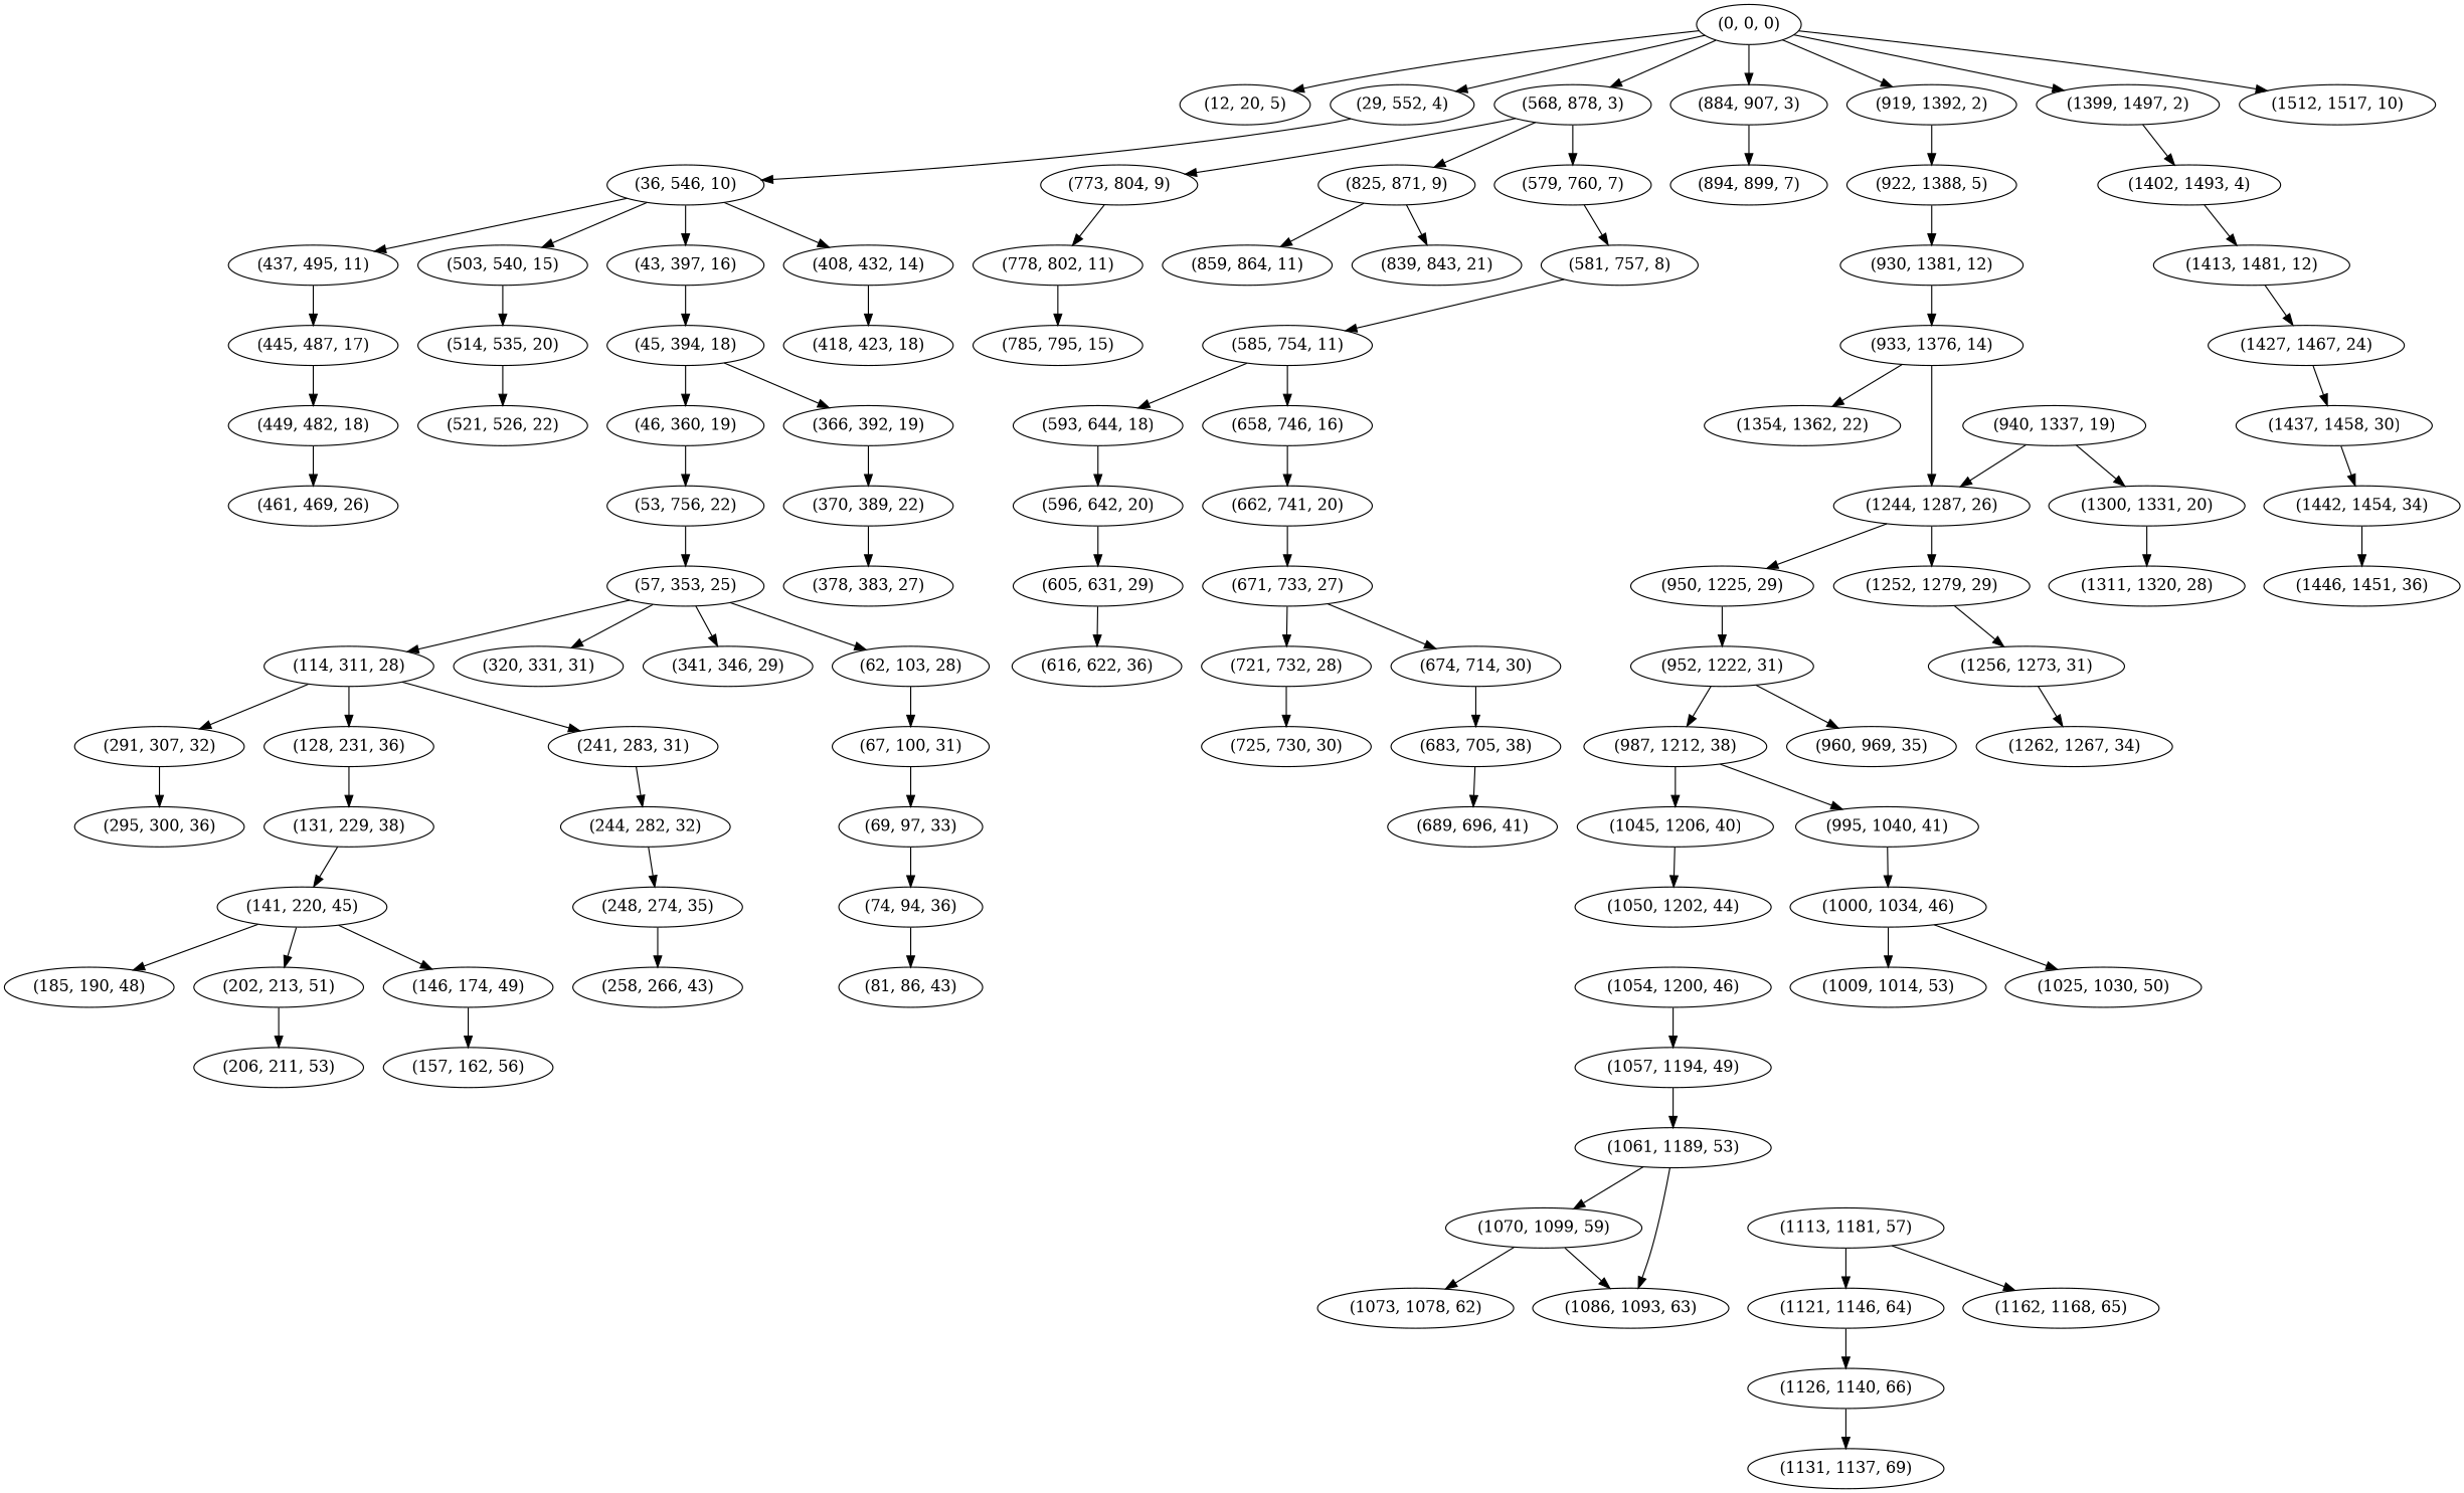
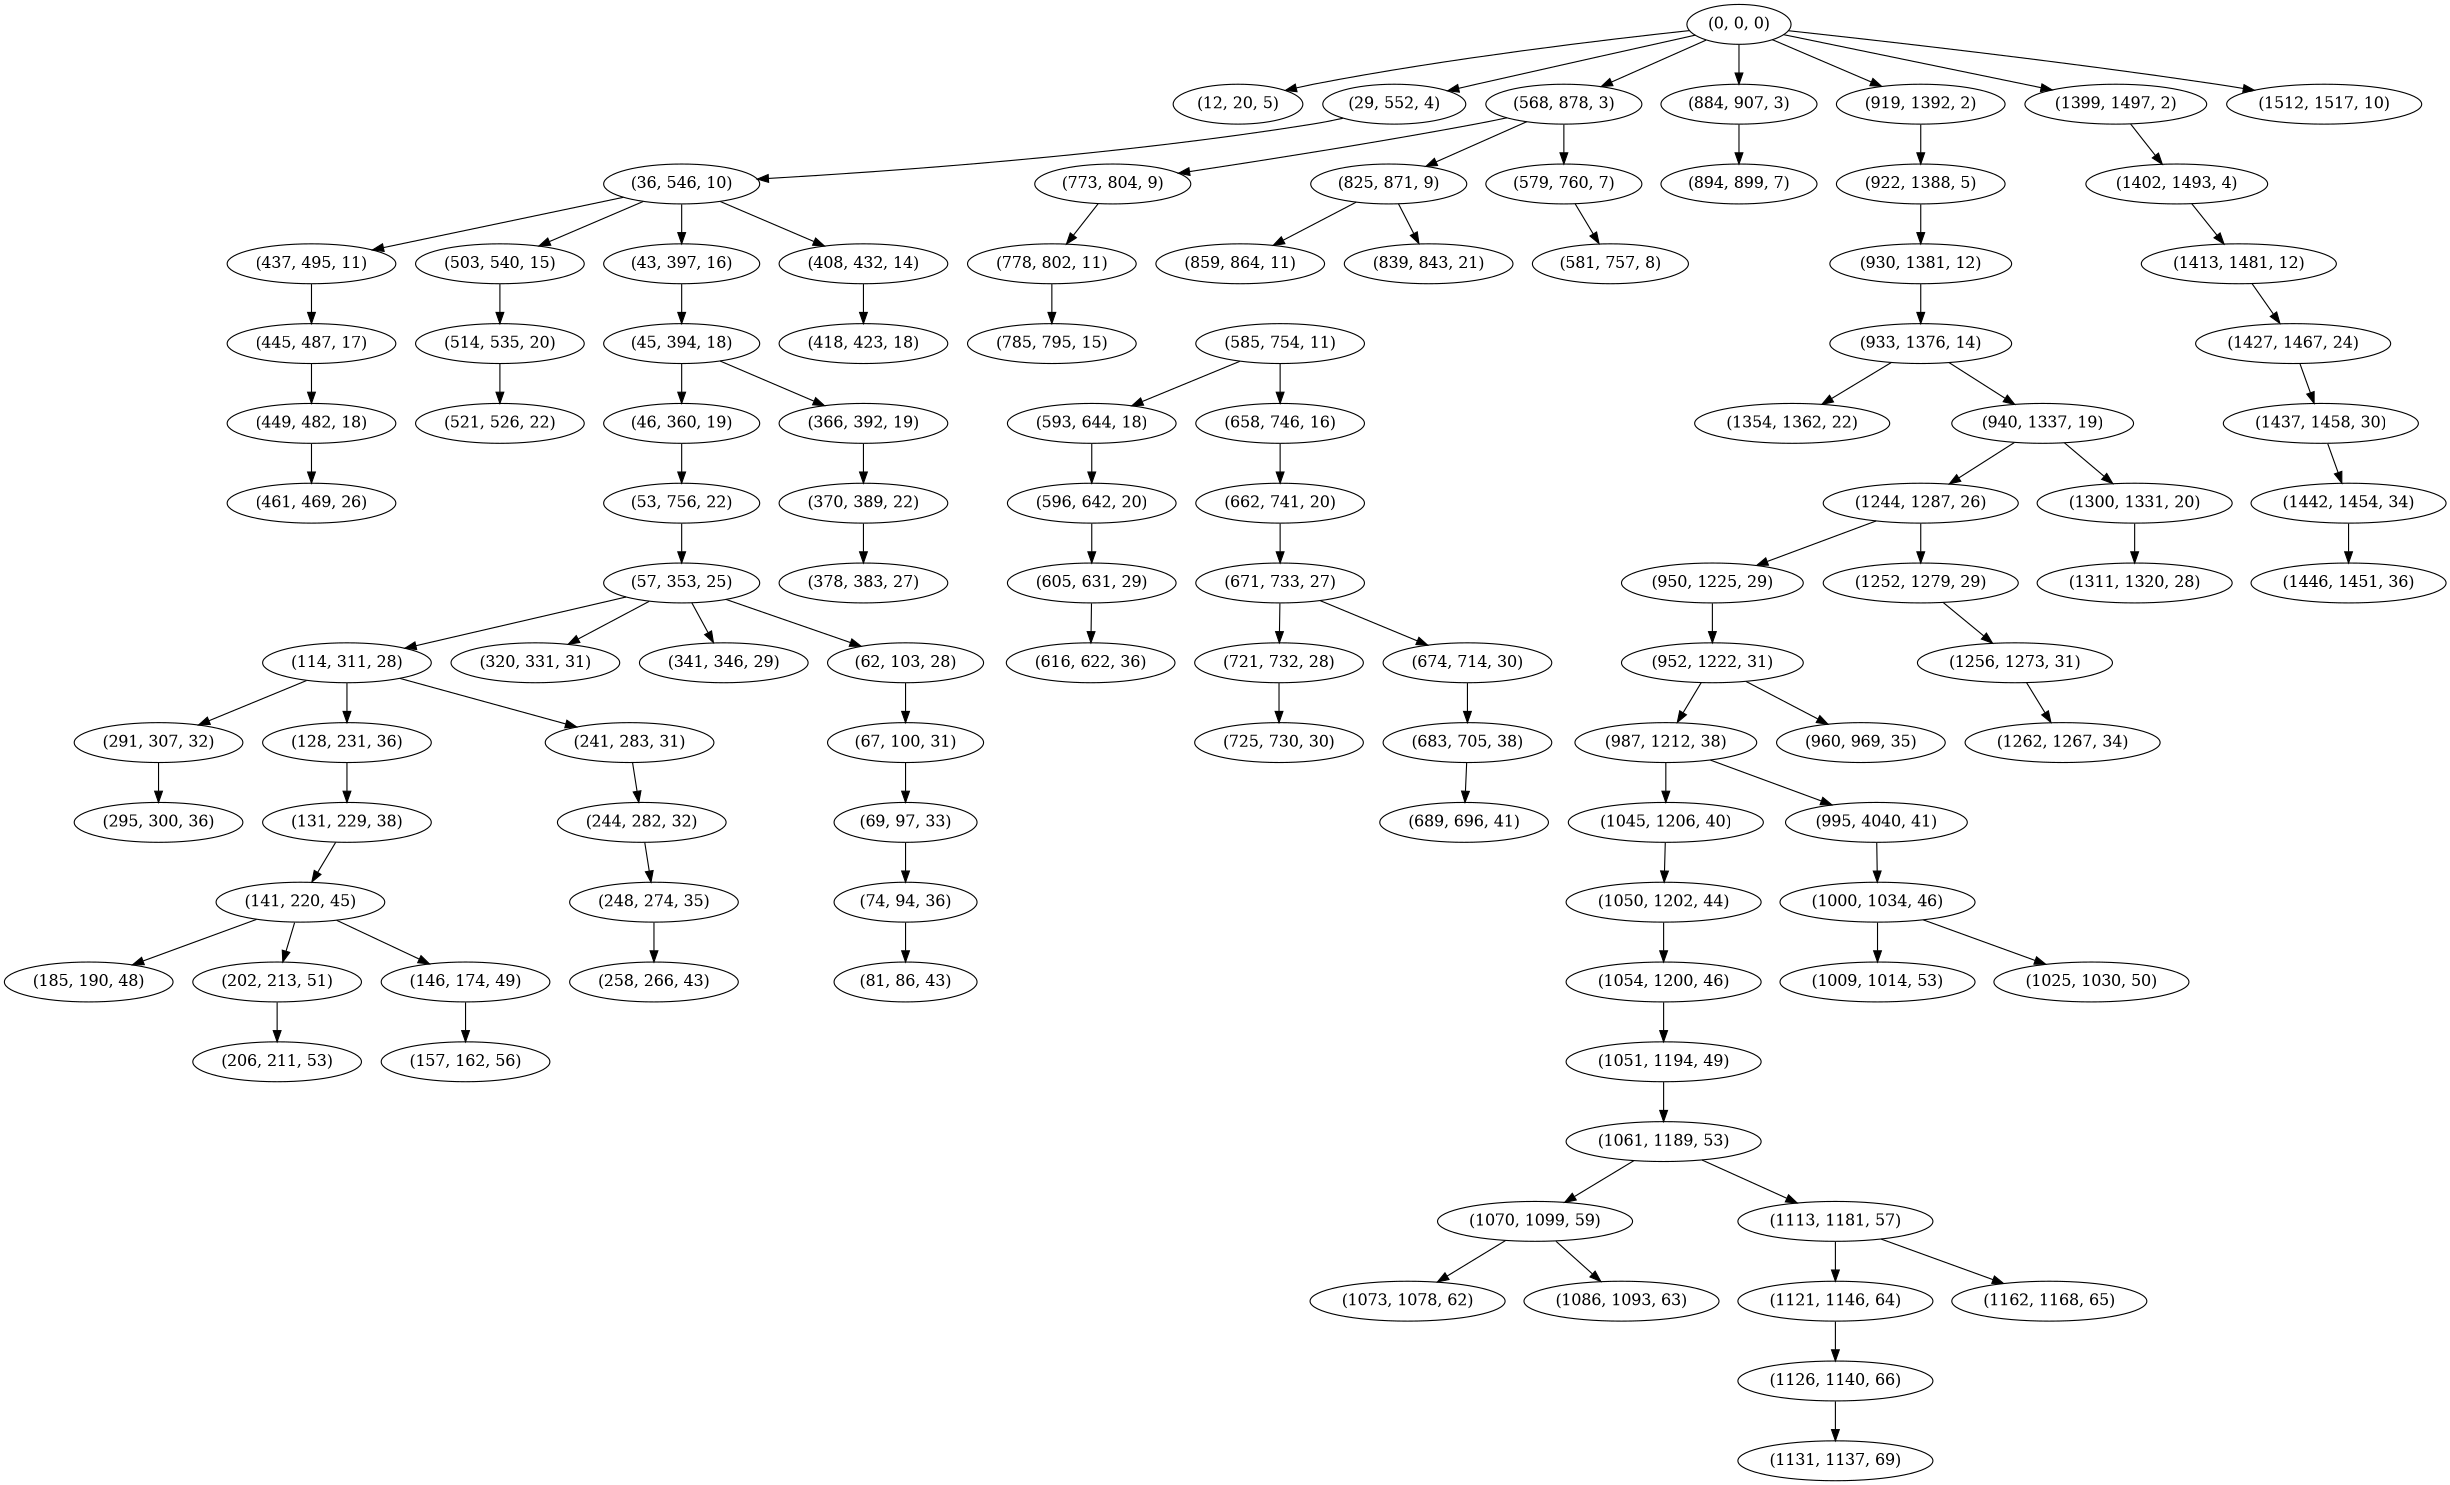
  digraph {
    "(0, 0, 0)"
    "(12, 20, 5)"
    "(29, 552, 4)"
    "(568, 878, 3)"
    "(884, 907, 3)"
    "(919, 1392, 2)"
    "(1399, 1497, 2)"
    "(1512, 1517, 10)"
    "(36, 546, 10)"
    "(579, 760, 7)"
    "(773, 804, 9)"
    "(825, 871, 9)"
    "(894, 899, 7)"
    "(922, 1388, 5)"
    "(1402, 1493, 4)"
    "(43, 397, 16)"
    "(408, 432, 14)"
    "(437, 495, 11)"
    "(503, 540, 15)"
    "(45, 394, 18)"
    "(418, 423, 18)"
    "(445, 487, 17)"
    "(514, 535, 20)"
    "(46, 360, 19)"
    "(366, 392, 19)"
    n26 [label="(53, 756, 22)"]
    "(370, 389, 22)"
    "(57, 353, 25)"
    "(62, 103, 28)"
    "(114, 311, 28)"
    "(320, 331, 31)"
    "(341, 346, 29)"
    "(67, 100, 31)"
    "(128, 231, 36)"
    "(241, 283, 31)"
    "(291, 307, 32)"
    "(69, 97, 33)"
    "(74, 94, 36)"
    "(81, 86, 43)"
    "(131, 229, 38)"
    "(244, 282, 32)"
    "(295, 300, 36)"
    "(141, 220, 45)"
    "(146, 174, 49)"
    "(185, 190, 48)"
    "(202, 213, 51)"
    "(157, 162, 56)"
    "(206, 211, 53)"
    "(248, 274, 35)"
    "(258, 266, 43)"
    "(378, 383, 27)"
    "(449, 482, 18)"
    "(461, 469, 26)"
    "(521, 526, 22)"
    "(581, 757, 8)"
    "(778, 802, 11)"
    "(839, 843, 21)"
    "(859, 864, 11)"
    "(585, 754, 11)"
    "(593, 644, 18)"
    "(658, 746, 16)"
    "(596, 642, 20)"
    "(662, 741, 20)"
    "(605, 631, 29)"
    "(616, 622, 36)"
    "(671, 733, 27)"
    "(674, 714, 30)"
    "(721, 732, 28)"
    "(683, 705, 38)"
    "(725, 730, 30)"
    "(689, 696, 41)"
    "(785, 795, 15)"
    "(930, 1381, 12)"
    "(933, 1376, 14)"
    "(940, 1337, 19)"
    "(1354, 1362, 22)"
    "(1244, 1287, 26)"
    "(1300, 1331, 20)"
    "(950, 1225, 29)"
    "(952, 1222, 31)"
    "(1252, 1279, 29)"
    "(1311, 1320, 28)"
    "(960, 969, 35)"
    "(987, 1212, 38)"
-   "(995, 1040, 41)"
+   "(995, 1040, 41)" [label="(995, 4040, 41)"]
    "(1045, 1206, 40)"
    "(1000, 1034, 46)"
    "(1050, 1202, 44)"
    "(1009, 1014, 53)"
    "(1025, 1030, 50)"
    "(1054, 1200, 46)"
-   "(1057, 1194, 49)"
+   "(1057, 1194, 49)" [label="(1051, 1194, 49)"]
    "(1061, 1189, 53)"
    "(1070, 1099, 59)"
    "(1113, 1181, 57)"
    "(1073, 1078, 62)"
    "(1086, 1093, 63)"
    "(1121, 1146, 64)"
    "(1162, 1168, 65)"
    "(1126, 1140, 66)"
    "(1131, 1137, 69)"
    "(1256, 1273, 31)"
    "(1262, 1267, 34)"
    "(1413, 1481, 12)"
    "(1427, 1467, 24)"
    "(1437, 1458, 30)"
    "(1442, 1454, 34)"
    "(1446, 1451, 36)"
    "(0, 0, 0)" -> "(12, 20, 5)"
    "(0, 0, 0)" -> "(29, 552, 4)"
    "(0, 0, 0)" -> "(568, 878, 3)"
    "(0, 0, 0)" -> "(884, 907, 3)"
    "(0, 0, 0)" -> "(919, 1392, 2)"
    "(0, 0, 0)" -> "(1399, 1497, 2)"
    "(0, 0, 0)" -> "(1512, 1517, 10)"
    "(29, 552, 4)" -> "(36, 546, 10)"
    "(568, 878, 3)" -> "(579, 760, 7)"
    "(568, 878, 3)" -> "(773, 804, 9)"
    "(568, 878, 3)" -> "(825, 871, 9)"
    "(884, 907, 3)" -> "(894, 899, 7)"
    "(919, 1392, 2)" -> "(922, 1388, 5)"
    "(1399, 1497, 2)" -> "(1402, 1493, 4)"
    "(36, 546, 10)" -> "(43, 397, 16)"
    "(36, 546, 10)" -> "(408, 432, 14)"
    "(36, 546, 10)" -> "(437, 495, 11)"
    "(36, 546, 10)" -> "(503, 540, 15)"
    "(579, 760, 7)" -> "(581, 757, 8)"
    "(773, 804, 9)" -> "(778, 802, 11)"
    "(825, 871, 9)" -> "(839, 843, 21)"
    "(825, 871, 9)" -> "(859, 864, 11)"
    "(922, 1388, 5)" -> "(930, 1381, 12)"
    "(1402, 1493, 4)" -> "(1413, 1481, 12)"
    "(43, 397, 16)" -> "(45, 394, 18)"
    "(408, 432, 14)" -> "(418, 423, 18)"
    "(437, 495, 11)" -> "(445, 487, 17)"
    "(503, 540, 15)" -> "(514, 535, 20)"
    "(45, 394, 18)" -> "(46, 360, 19)"
    "(45, 394, 18)" -> "(366, 392, 19)"
    "(445, 487, 17)" -> "(449, 482, 18)"
    "(514, 535, 20)" -> "(521, 526, 22)"
    "(46, 360, 19)" -> n26
    "(366, 392, 19)" -> "(370, 389, 22)"
    n26 -> "(57, 353, 25)"
    "(370, 389, 22)" -> "(378, 383, 27)"
    "(57, 353, 25)" -> "(62, 103, 28)"
    "(57, 353, 25)" -> "(114, 311, 28)"
    "(57, 353, 25)" -> "(320, 331, 31)"
    "(57, 353, 25)" -> "(341, 346, 29)"
    "(62, 103, 28)" -> "(67, 100, 31)"
    "(114, 311, 28)" -> "(128, 231, 36)"
    "(114, 311, 28)" -> "(241, 283, 31)"
    "(114, 311, 28)" -> "(291, 307, 32)"
    "(67, 100, 31)" -> "(69, 97, 33)"
    "(128, 231, 36)" -> "(131, 229, 38)"
    "(241, 283, 31)" -> "(244, 282, 32)"
    "(291, 307, 32)" -> "(295, 300, 36)"
    "(69, 97, 33)" -> "(74, 94, 36)"
    "(74, 94, 36)" -> "(81, 86, 43)"
    "(131, 229, 38)" -> "(141, 220, 45)"
    "(244, 282, 32)" -> "(248, 274, 35)"
    "(141, 220, 45)" -> "(146, 174, 49)"
    "(141, 220, 45)" -> "(185, 190, 48)"
    "(141, 220, 45)" -> "(202, 213, 51)"
    "(146, 174, 49)" -> "(157, 162, 56)"
    "(202, 213, 51)" -> "(206, 211, 53)"
    "(248, 274, 35)" -> "(258, 266, 43)"
    "(449, 482, 18)" -> "(461, 469, 26)"
-   "(581, 757, 8)" -> "(585, 754, 11)"
    "(778, 802, 11)" -> "(785, 795, 15)"
    "(585, 754, 11)" -> "(593, 644, 18)"
    "(585, 754, 11)" -> "(658, 746, 16)"
    "(593, 644, 18)" -> "(596, 642, 20)"
    "(658, 746, 16)" -> "(662, 741, 20)"
    "(596, 642, 20)" -> "(605, 631, 29)"
    "(662, 741, 20)" -> "(671, 733, 27)"
    "(605, 631, 29)" -> "(616, 622, 36)"
    "(671, 733, 27)" -> "(674, 714, 30)"
    "(671, 733, 27)" -> "(721, 732, 28)"
    "(674, 714, 30)" -> "(683, 705, 38)"
    "(721, 732, 28)" -> "(725, 730, 30)"
    "(683, 705, 38)" -> "(689, 696, 41)"
    "(930, 1381, 12)" -> "(933, 1376, 14)"
-   "(933, 1376, 14)" -> "(1244, 1287, 26)"
+   "(933, 1376, 14)" -> "(940, 1337, 19)"
    "(933, 1376, 14)" -> "(1354, 1362, 22)"
    "(940, 1337, 19)" -> "(1244, 1287, 26)"
    "(940, 1337, 19)" -> "(1300, 1331, 20)"
    "(1244, 1287, 26)" -> "(950, 1225, 29)"
    "(1244, 1287, 26)" -> "(1252, 1279, 29)"
    "(1300, 1331, 20)" -> "(1311, 1320, 28)"
    "(950, 1225, 29)" -> "(952, 1222, 31)"
    "(952, 1222, 31)" -> "(960, 969, 35)"
    "(952, 1222, 31)" -> "(987, 1212, 38)"
    "(1252, 1279, 29)" -> "(1256, 1273, 31)"
    "(987, 1212, 38)" -> "(995, 1040, 41)"
    "(987, 1212, 38)" -> "(1045, 1206, 40)"
    "(995, 1040, 41)" -> "(1000, 1034, 46)"
    "(1045, 1206, 40)" -> "(1050, 1202, 44)"
    "(1000, 1034, 46)" -> "(1009, 1014, 53)"
    "(1000, 1034, 46)" -> "(1025, 1030, 50)"
+   "(1050, 1202, 44)" -> "(1054, 1200, 46)"
    "(1054, 1200, 46)" -> "(1057, 1194, 49)"
    "(1057, 1194, 49)" -> "(1061, 1189, 53)"
    "(1061, 1189, 53)" -> "(1070, 1099, 59)"
-   "(1061, 1189, 53)" -> "(1086, 1093, 63)"
+   "(1061, 1189, 53)" -> "(1113, 1181, 57)"
    "(1070, 1099, 59)" -> "(1073, 1078, 62)"
    "(1070, 1099, 59)" -> "(1086, 1093, 63)"
    "(1113, 1181, 57)" -> "(1121, 1146, 64)"
    "(1113, 1181, 57)" -> "(1162, 1168, 65)"
    "(1121, 1146, 64)" -> "(1126, 1140, 66)"
    "(1126, 1140, 66)" -> "(1131, 1137, 69)"
    "(1256, 1273, 31)" -> "(1262, 1267, 34)"
    "(1413, 1481, 12)" -> "(1427, 1467, 24)"
    "(1427, 1467, 24)" -> "(1437, 1458, 30)"
    "(1437, 1458, 30)" -> "(1442, 1454, 34)"
    "(1442, 1454, 34)" -> "(1446, 1451, 36)"
  }
